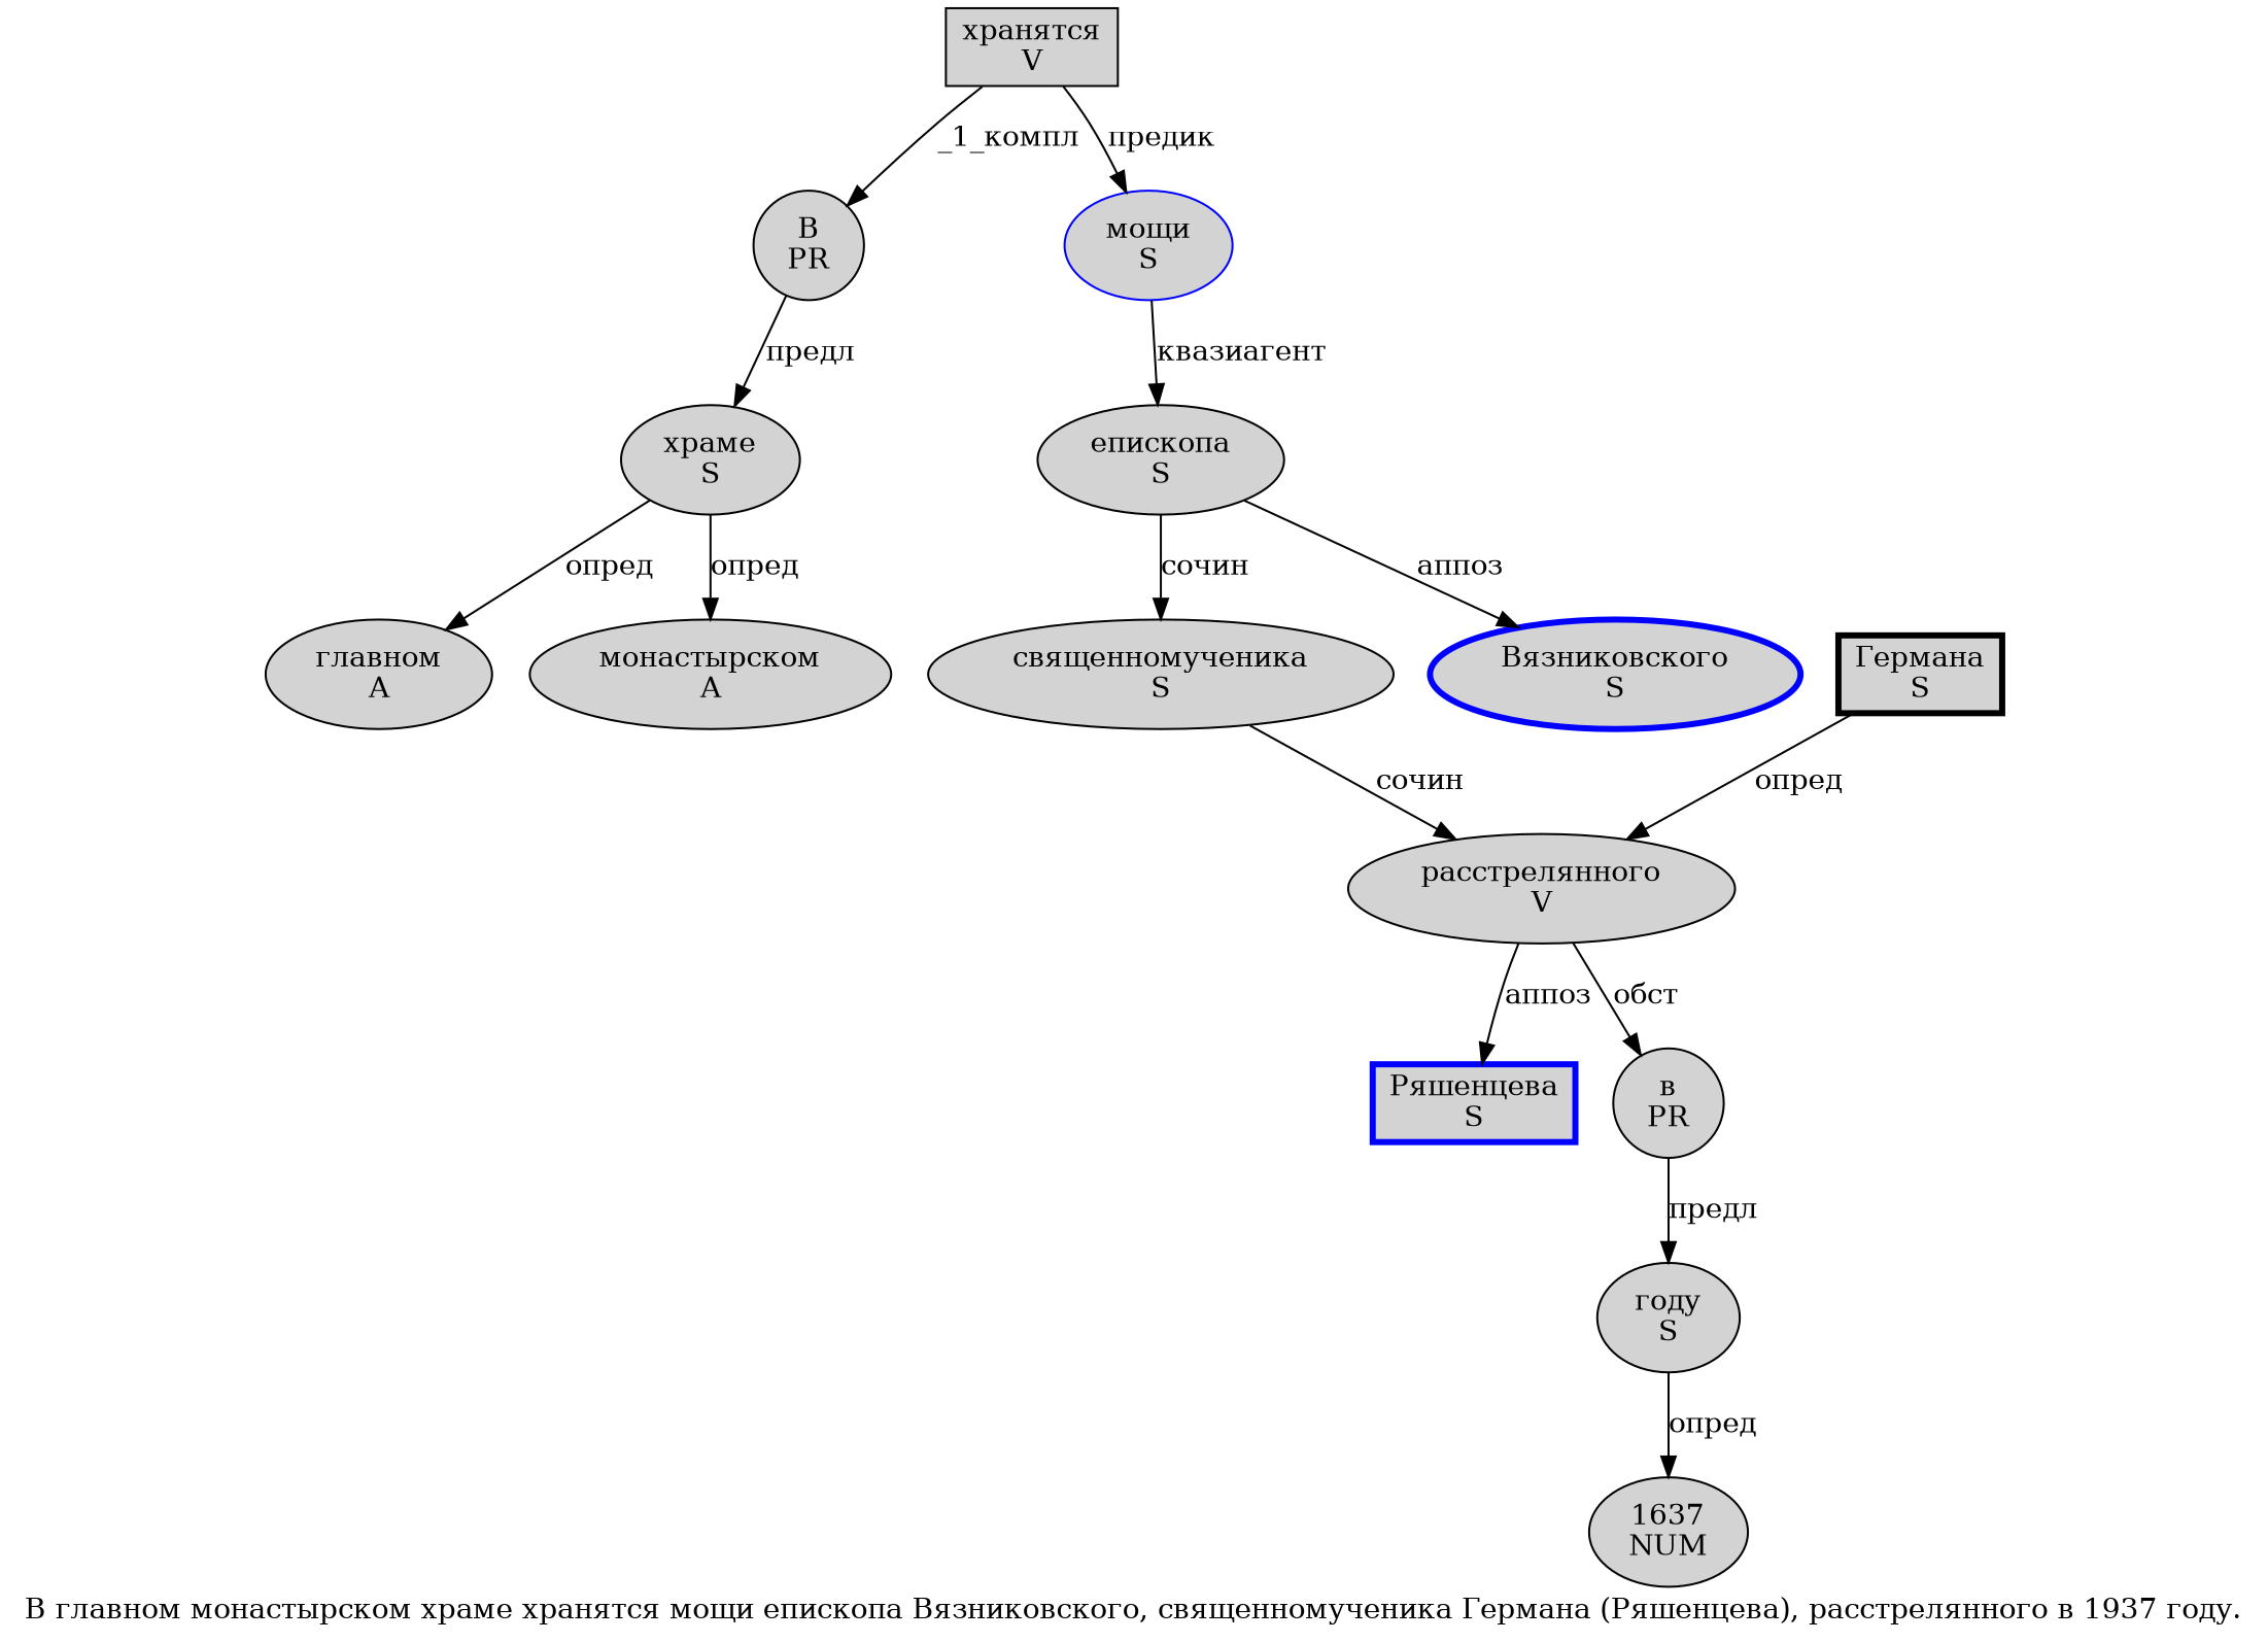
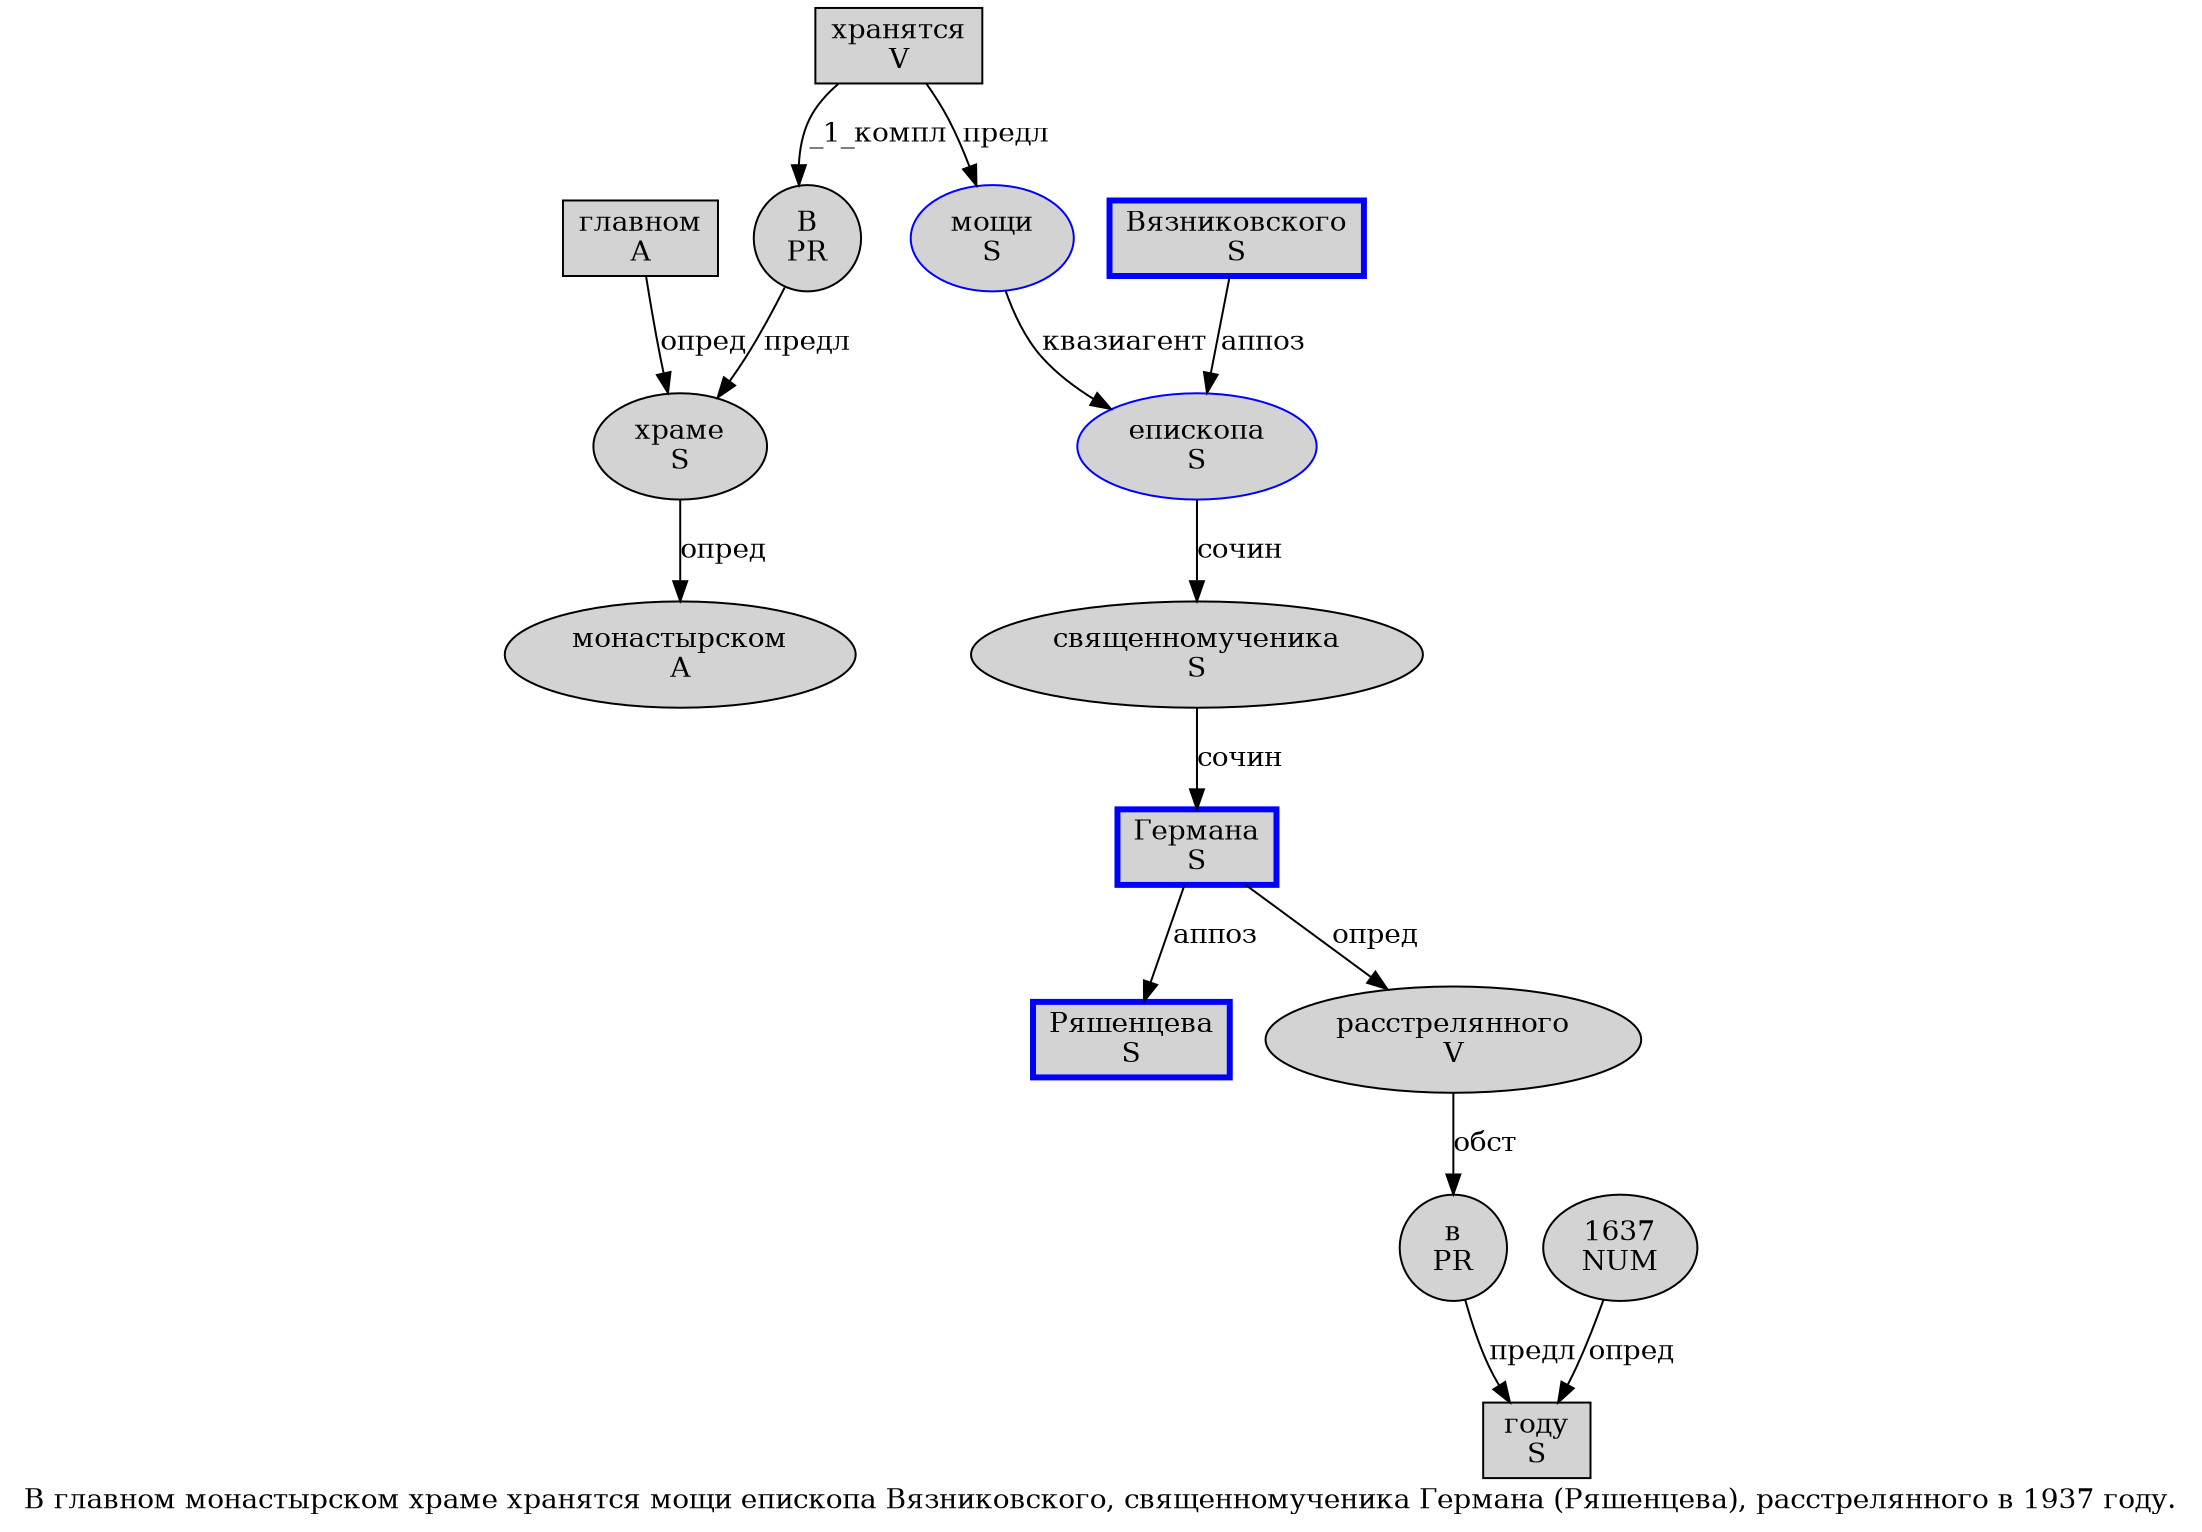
  digraph {
    label="В главном монастырском храме хранятся мощи епископа Вязниковского, священномученика Германа (Ряшенцева), расстрелянного в 1937 году."
    node [fillcolor=lightgray penwidth=1 shape=ellipse style=filled]
    n1 [label="В\nPR"]
    n2 [label="храме\nS"]
-   n3 [label="главном\nA"]
+   n3 [label="главном\nA" shape=box]
    n4 [label="монастырском\nA"]
    n5 [label="хранятся\nV" shape=box]
    n6 [color=blue label="мощи\nS"]
-   n7 [label="епископа\nS"]
+   n7 [label="епископа\nS" color=blue]
    n8 [label="священномученика\nS"]
-   n9 [color=blue label="Вязниковского\nS" penwidth=3]
-   n10 [color=black label="Германа\nS" penwidth=3 shape=box]
+   n9 [color=blue label="Вязниковского\nS" penwidth=3 shape=box]
+   n10 [color=blue label="Германа\nS" penwidth=3 shape=box]
    n11 [color=blue label="Ряшенцева\nS" penwidth=3 shape=box]
    n12 [label="расстрелянного\nV"]
    n13 [label="в\nPR"]
-   n14 [label="году\nS"]
+   n14 [label="году\nS" shape=box]
    n15 [label="1637\nNUM"]
    n1 -> n2 [label="предл"]
-   n2 -> n3 [label="опред"]
+   n3 -> n2 [label="опред"]
    n2 -> n4 [label="опред"]
    n5 -> n1 [label="_1_компл"]
-   n5 -> n6 [label="предик"]
+   n5 -> n6 [label="предл"]
    n6 -> n7 [label="квазиагент"]
    n7 -> n8 [label="сочин"]
-   n7 -> n9 [label="аппоз"]
-   n8 -> n12 [label="сочин"]
-   n12 -> n11 [label="аппоз"]
+   n9 -> n7 [label="аппоз"]
+   n8 -> n10 [label="сочин"]
+   n10 -> n11 [label="аппоз"]
    n10 -> n12 [label="опред"]
    n12 -> n13 [label="обст"]
    n13 -> n14 [label="предл"]
-   n14 -> n15 [label="опред"]
+   n15 -> n14 [label="опред"]
  }
